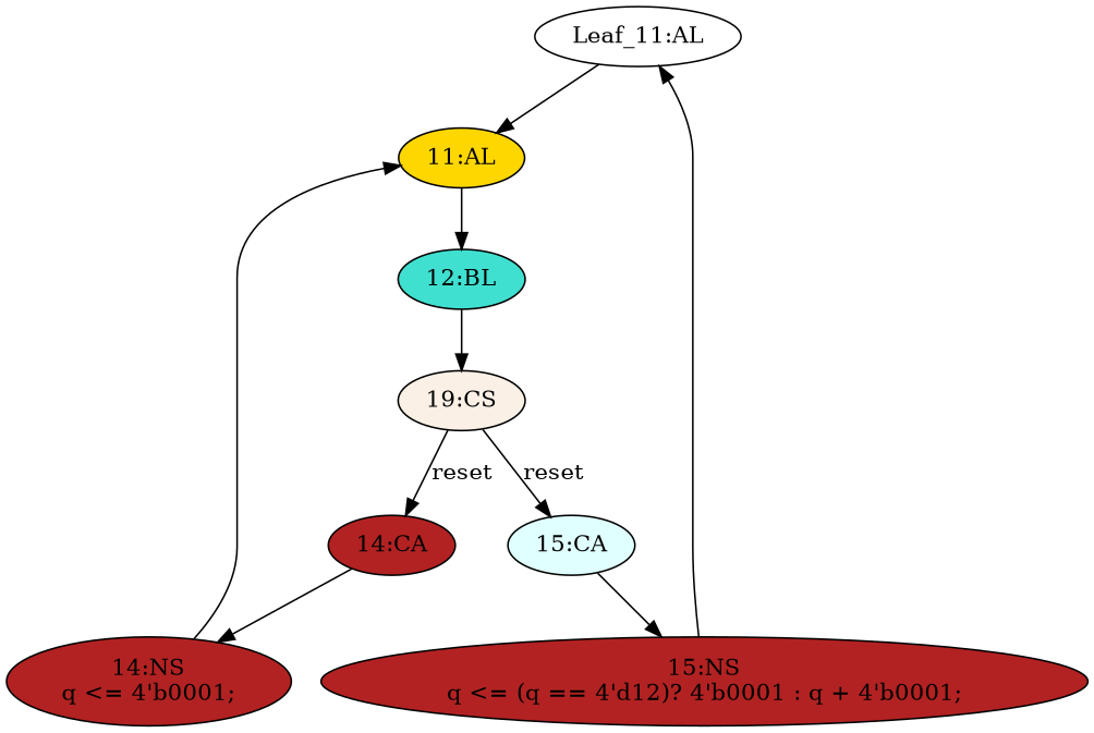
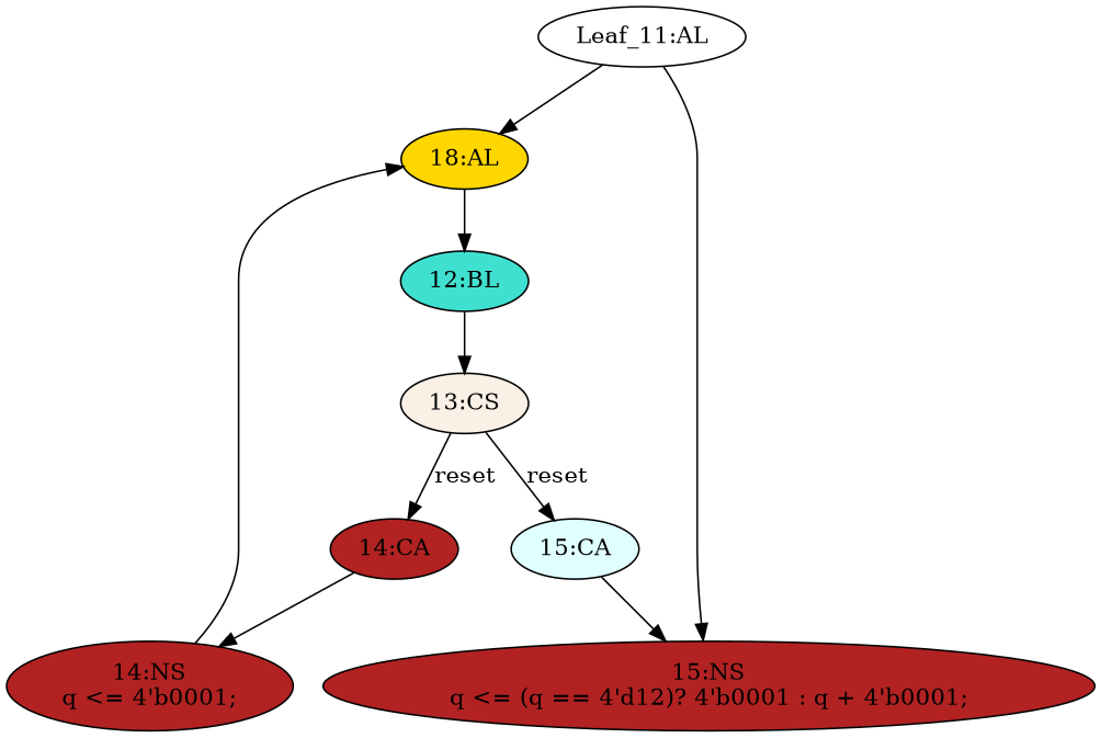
  strict digraph {
    node [fillcolor=firebrick statements="[]" style=filled typ=Case]
    edge [cond="[]" lineno=None]
    n1 [def_var="['q']" label="Leaf_11:AL" fillcolor="" statements="" style="" typ=""]
-   n2 [ast="<pyverilog.vparser.ast.Always object at 0x7f1152f75f10>" clk_sens=True fillcolor=gold label="11:AL" sens="['clk']" typ=Always use_var="['reset', 'q']"]
+   n2 [ast="<pyverilog.vparser.ast.Always object at 0x7f1152f75f10>" clk_sens=True fillcolor=gold label="18:AL" sens="['clk']" typ=Always use_var="['reset', 'q']"]
    n3 [ast="<pyverilog.vparser.ast.Block object at 0x7f1152f75690>" fillcolor=turquoise label="12:BL" typ=Block]
-   n4 [ast="<pyverilog.vparser.ast.CaseStatement object at 0x7f1152ef7390>" fillcolor=linen label="19:CS" typ=CaseStatement]
+   n4 [ast="<pyverilog.vparser.ast.CaseStatement object at 0x7f1152ef7390>" fillcolor=linen label="13:CS" typ=CaseStatement]
    n5 [ast="<pyverilog.vparser.ast.Case object at 0x7f1152f75790>" label="14:CA"]
    n6 [ast="<pyverilog.vparser.ast.NonblockingSubstitution object at 0x7f1152e96910>" label="14:NS\nq <= 4'b0001;" statements="[<pyverilog.vparser.ast.NonblockingSubstitution object at 0x7f1152e96910>]" typ=NonblockingSubstitution]
    n7 [ast="<pyverilog.vparser.ast.Case object at 0x7f1152e96bd0>" fillcolor=lightcyan label="15:CA"]
    n8 [ast="<pyverilog.vparser.ast.NonblockingSubstitution object at 0x7f1152ee3890>" label="15:NS\nq <= (q == 4'd12)? 4'b0001 : q + 4'b0001;" statements="[<pyverilog.vparser.ast.NonblockingSubstitution object at 0x7f1152ee3890>]" typ=NonblockingSubstitution]
    n1 -> n2 [cond="" lineno=""]
    n2 -> n3
    n3 -> n4
    n4 -> n5 [cond="['reset']" label=reset lineno=13]
    n4 -> n7 [cond="['reset']" label=reset lineno=13]
    n5 -> n6
    n6 -> n2
    n7 -> n8
-   n8 -> n1
+   n1 -> n8
  }
